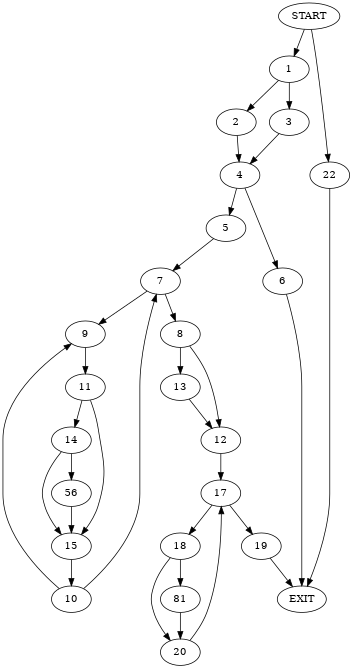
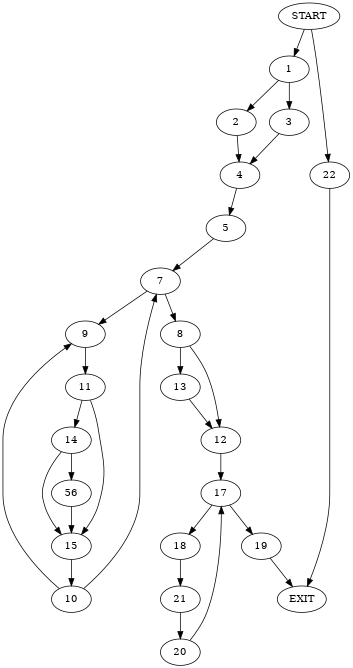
  digraph {
    n1 [label=START]
    1
    22
    2
    3
    n6 [label=EXIT]
    4
    5
-   6
    7
    8
    9
    12
    13
    11
    17
    10
    14
    15
    n20 [label=56]
    18
    19
    20
-   21 [label=81]
+   21
    n1 -> 1
    n1 -> 22
    1 -> 2
    1 -> 3
    22 -> n6
    2 -> 4
    3 -> 4
    4 -> 5
-   4 -> 6
    5 -> 7
-   6 -> n6
    7 -> 8
    7 -> 9
    8 -> 12
    8 -> 13
    9 -> 11
    12 -> 17
    13 -> 12
    11 -> 14
    11 -> 15
    17 -> 18
    17 -> 19
    10 -> 7
    10 -> 9
    14 -> 15
    14 -> n20
    15 -> 10
    n20 -> 15
-   18 -> 20
    18 -> 21
    19 -> n6
    20 -> 17
    21 -> 20
  }
